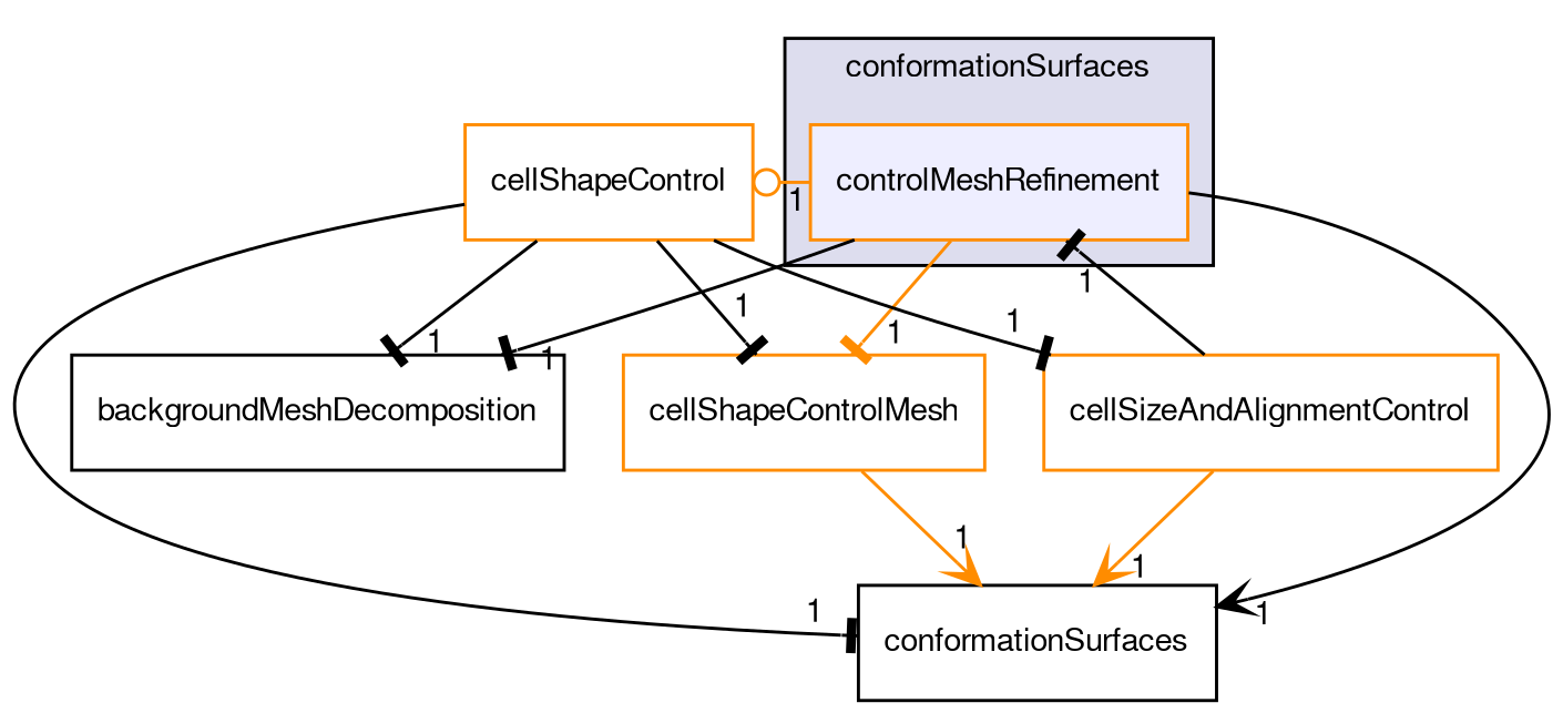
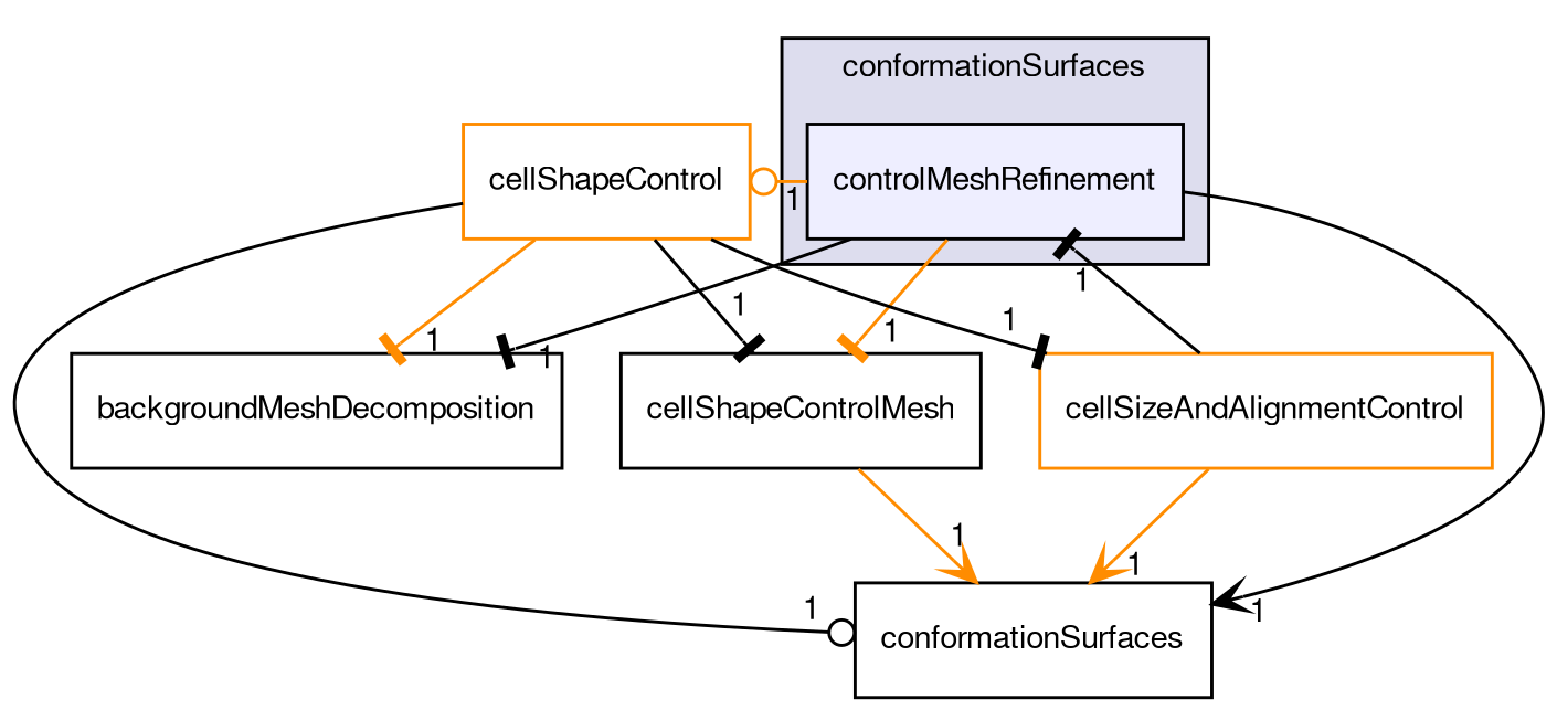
  digraph {
    compound=true
    node [color=black fontname=FreeSans fontsize=10 shape=box]
    edge [arrowhead=tee color=black headlabel=1 labeldistance=1.5 labelfontname=FreeSans labelfontsize=10]
-   n1 [color=darkorange fillcolor="#eeeeff" label=controlMeshRefinement pencolor=black style=filled]
+   n1 [fillcolor="#eeeeff" label=controlMeshRefinement pencolor=black style=filled]
    n2 [color=darkorange label=cellShapeControl]
    n3 [label=conformationSurfaces]
    n4 [label=backgroundMeshDecomposition]
-   n5 [color=darkorange label=cellShapeControlMesh]
+   n5 [label=cellShapeControlMesh]
    n6 [color=darkorange label=cellSizeAndAlignmentControl]
    subgraph cluster_1 {
      bgcolor="#ddddee"
      fontname=FreeSans
      fontsize=10
      label=conformationSurfaces
      pencolor=black
      n1
    }
    n1 -> n2 [arrowhead=odot color=darkorange]
    n1 -> n3 [arrowhead=vee]
    n1 -> n4
    n1 -> n5 [color=darkorange]
-   n2 -> n3
-   n2 -> n4
+   n2 -> n3 [arrowhead=odot]
+   n2 -> n4 [color=darkorange]
    n2 -> n5
    n2 -> n6
    n5 -> n3 [arrowhead=vee color=darkorange]
    n6 -> n1
    n6 -> n3 [arrowhead=vee color=darkorange]
  }
